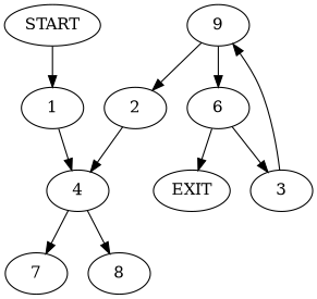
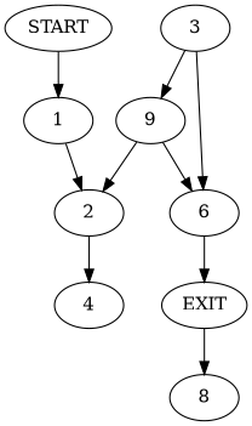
  digraph {
    n1 [label=START]
    1
    2
    n4 [label=EXIT]
    4
    n6 [label=9]
    3
    6
-   7
    8
    n1 -> 1
-   1 -> 4
+   1 -> 2
    2 -> 4
-   4 -> 7
-   4 -> 8
+   n4 -> 8
    n6 -> 2
    n6 -> 6
    3 -> n6
-   6 -> 3
+   3 -> 6
    6 -> n4
  }
